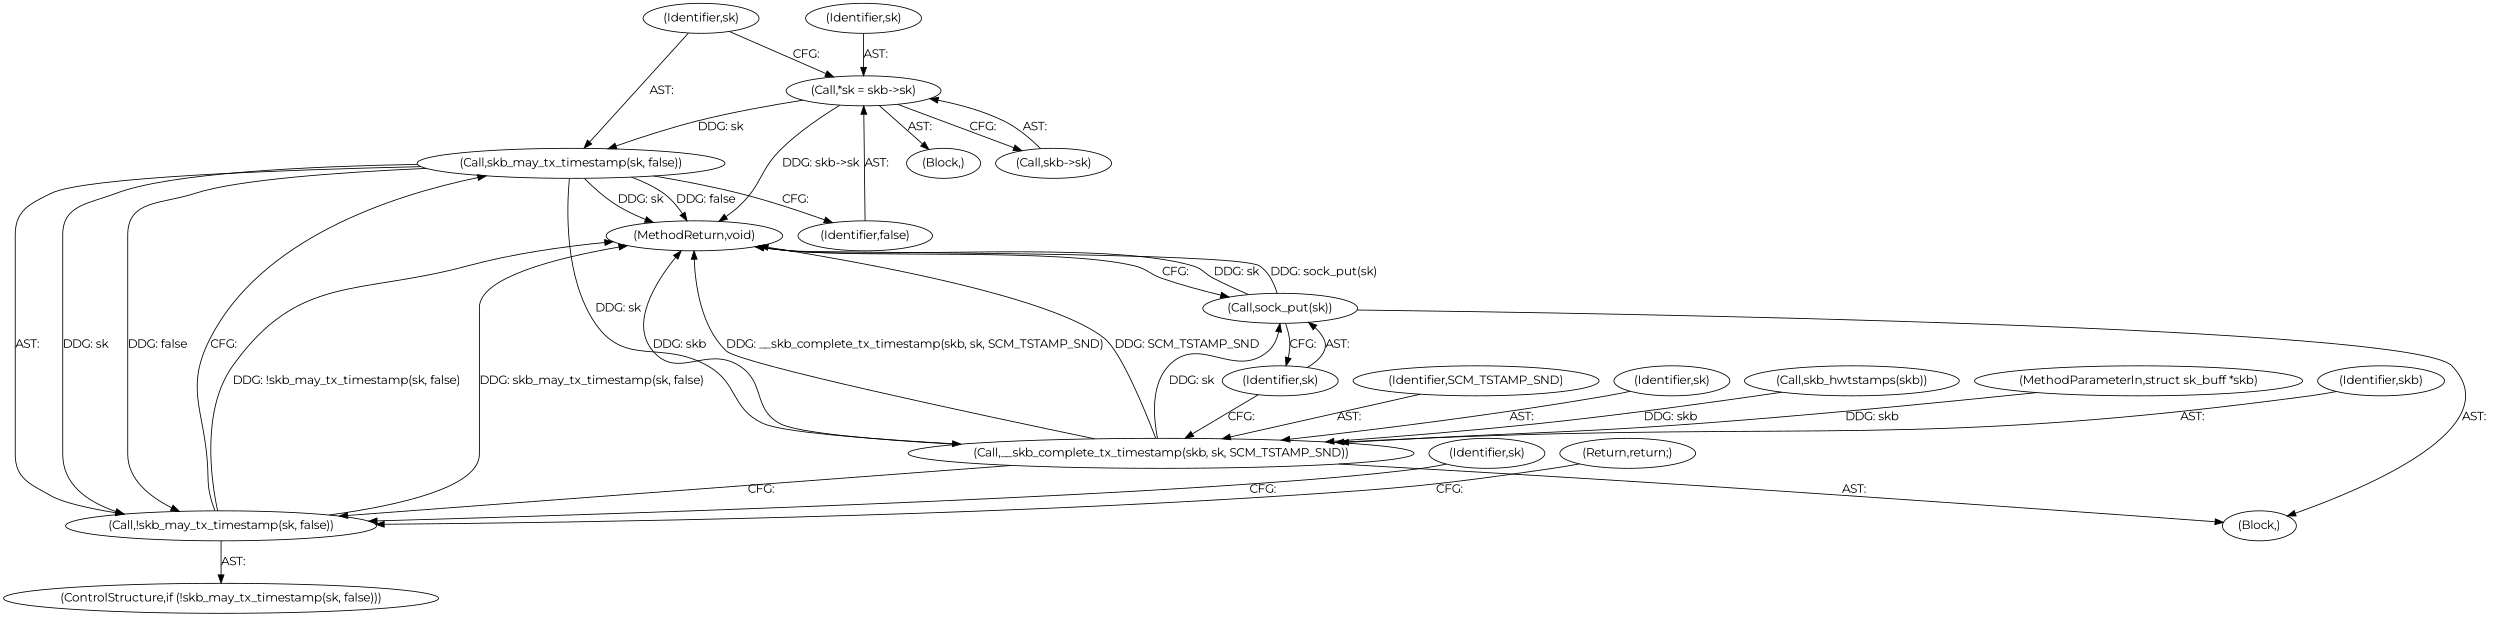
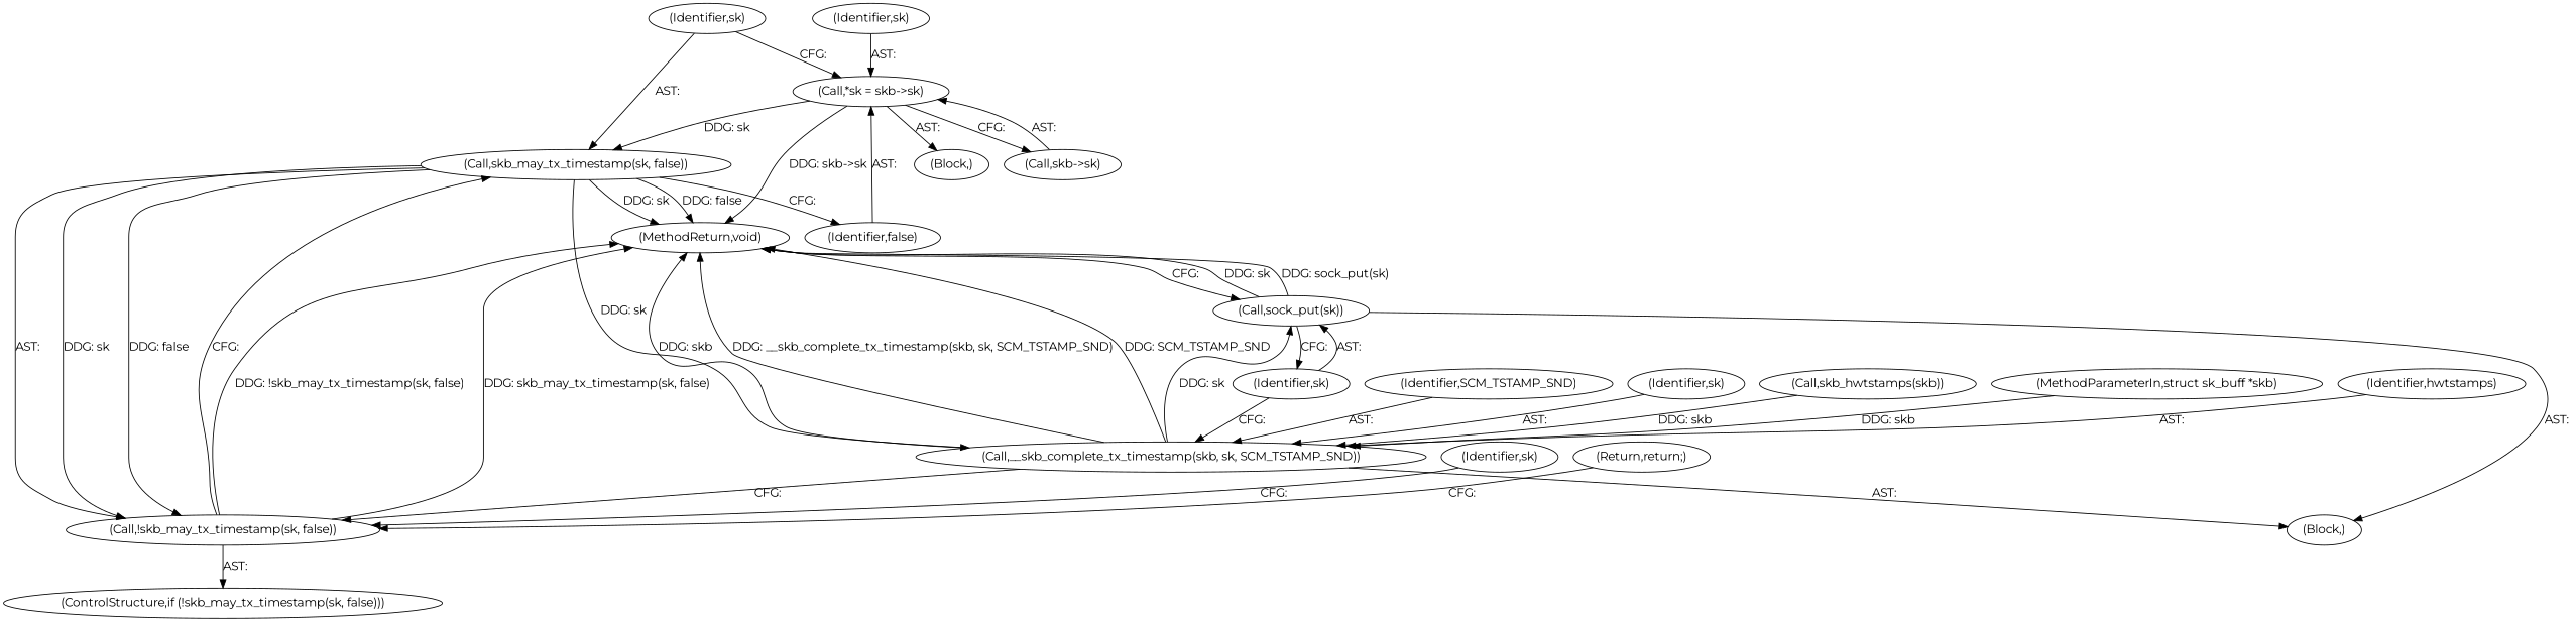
  digraph {
    fontname=Montserrat
    node [fontname=Montserrat]
    edge [fontname=Montserrat]
    n1 [label="(Call,*sk = skb->sk)"]
    n2 [label="(Call,skb_may_tx_timestamp(sk, false))"]
    n3 [label="(MethodReturn,void)"]
    n4 [label="(Block,)"]
    n5 [label="(Call,skb->sk)"]
    n6 [label="(Call,!skb_may_tx_timestamp(sk, false))"]
    n7 [label="(Call,__skb_complete_tx_timestamp(skb, sk, SCM_TSTAMP_SND))"]
    n8 [label="(Identifier,false)"]
    n9 [label="(Call,sock_put(sk))"]
    n10 [label="(ControlStructure,if (!skb_may_tx_timestamp(sk, false)))"]
    n11 [label="(Block,)"]
    n12 [label="(Identifier,sk)"]
    n13 [label="(Identifier,SCM_TSTAMP_SND)"]
    n14 [label="(Identifier,sk)"]
    n15 [label="(Return,return;)"]
    n16 [label="(Identifier,sk)"]
    n17 [label="(Call,skb_hwtstamps(skb))"]
    n18 [label="(MethodParameterIn,struct sk_buff *skb)"]
    n19 [label="(Identifier,sk)"]
    n20 [label="(Identifier,sk)"]
-   n21 [label="(Identifier,skb)"]
+   n21 [label="(Identifier,hwtstamps)"]
    n1 -> n2 [label="DDG: sk"]
    n1 -> n3 [label="DDG: skb->sk"]
    n1 -> n4 [label="AST: "]
    n1 -> n5 [label="CFG: "]
    n2 -> n3 [label="DDG: sk"]
    n2 -> n3 [label="DDG: false"]
    n2 -> n6 [label="AST: "]
    n2 -> n6 [label="DDG: sk"]
    n2 -> n6 [label="DDG: false"]
    n2 -> n7 [label="DDG: sk"]
    n2 -> n8 [label="CFG: "]
    n3 -> n9 [label="CFG: "]
    n5 -> n1 [label="AST: "]
    n6 -> n2 [label="CFG: "]
    n6 -> n3 [label="DDG: !skb_may_tx_timestamp(sk, false)"]
    n6 -> n3 [label="DDG: skb_may_tx_timestamp(sk, false)"]
    n6 -> n10 [label="AST: "]
    n7 -> n3 [label="DDG: skb"]
    n7 -> n3 [label="DDG: __skb_complete_tx_timestamp(skb, sk, SCM_TSTAMP_SND)"]
    n7 -> n3 [label="DDG: SCM_TSTAMP_SND"]
    n7 -> n6 [label="CFG: "]
    n7 -> n9 [label="DDG: sk"]
    n7 -> n11 [label="AST: "]
    n8 -> n1 [label="AST: "]
    n9 -> n3 [label="DDG: sk"]
    n9 -> n3 [label="DDG: sock_put(sk)"]
    n9 -> n11 [label="AST: "]
    n9 -> n12 [label="CFG: "]
    n12 -> n7 [label="CFG: "]
    n12 -> n9 [label="AST: "]
    n13 -> n7 [label="AST: "]
    n14 -> n6 [label="CFG: "]
    n15 -> n6 [label="CFG: "]
    n16 -> n7 [label="AST: "]
    n17 -> n7 [label="DDG: skb"]
    n18 -> n7 [label="DDG: skb"]
    n19 -> n1 [label="CFG: "]
    n19 -> n2 [label="AST: "]
    n20 -> n1 [label="AST: "]
    n21 -> n7 [label="AST: "]
  }
